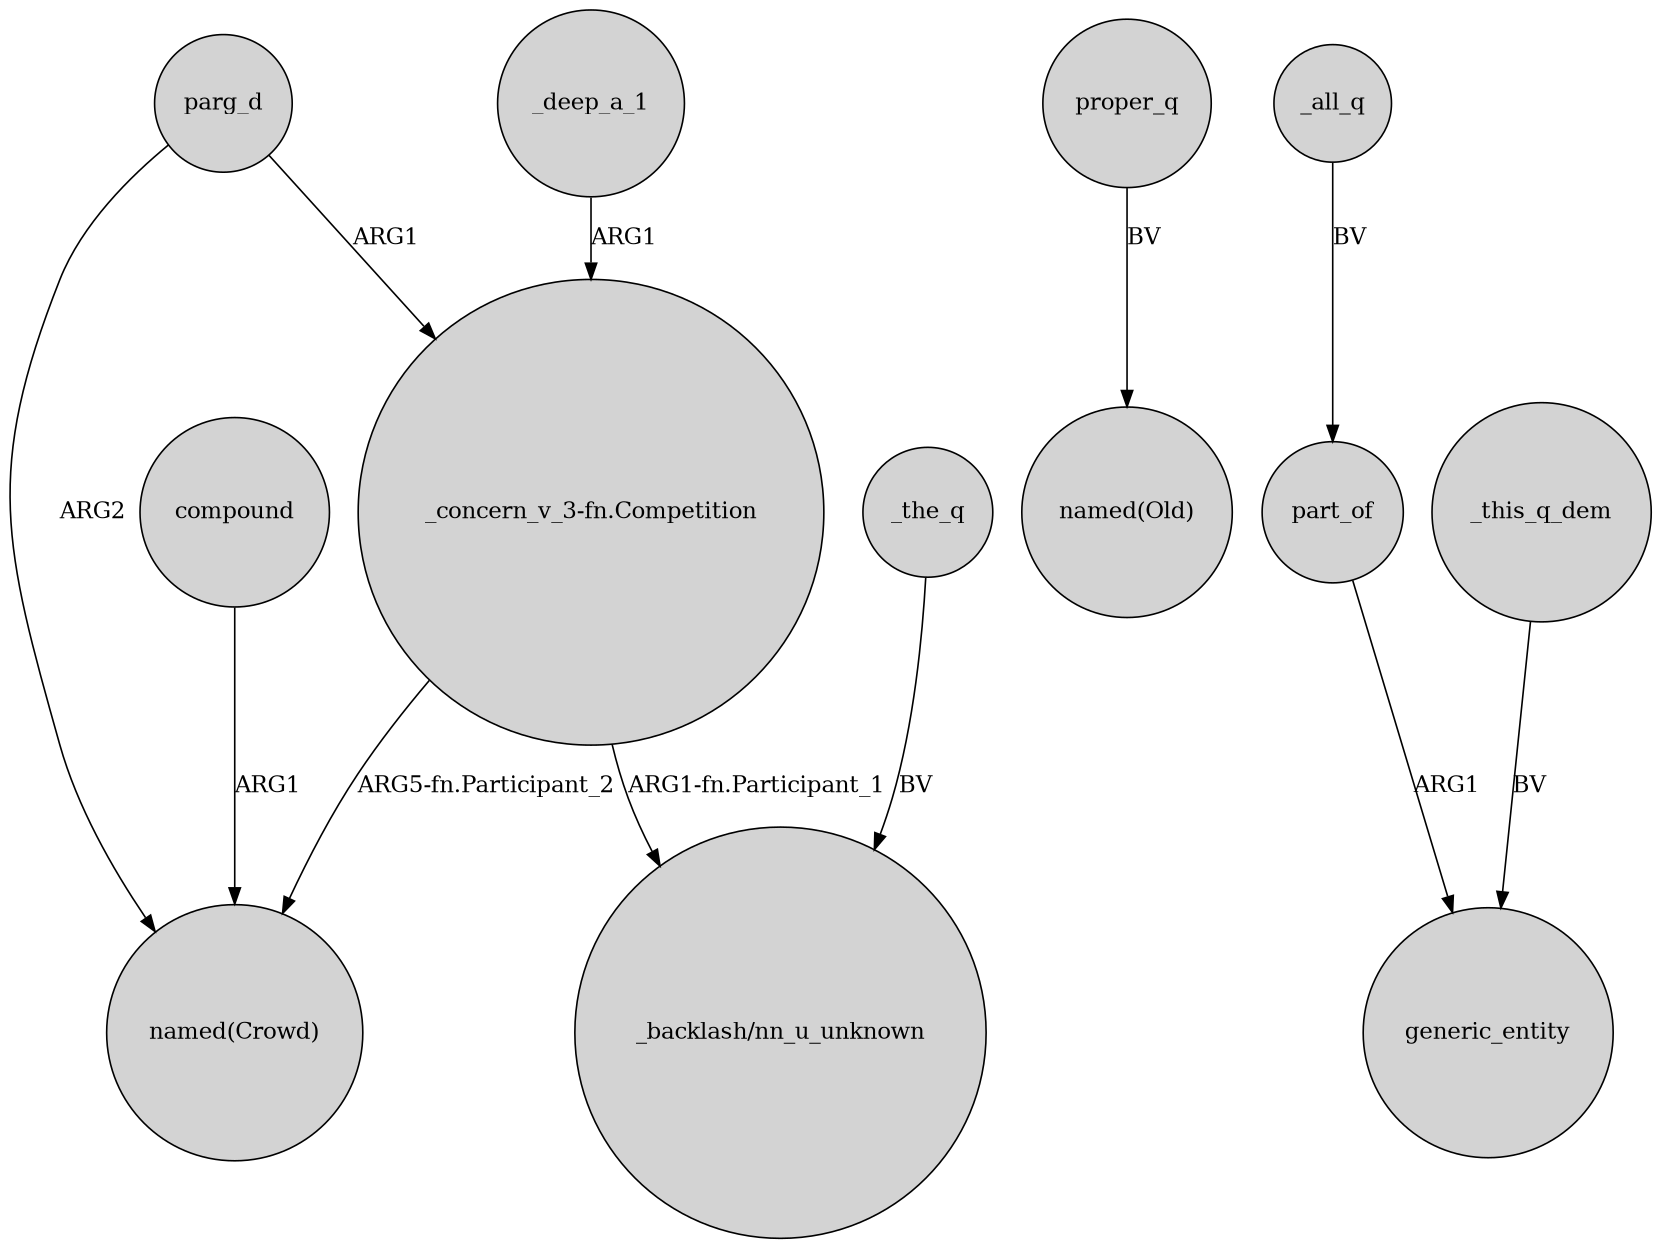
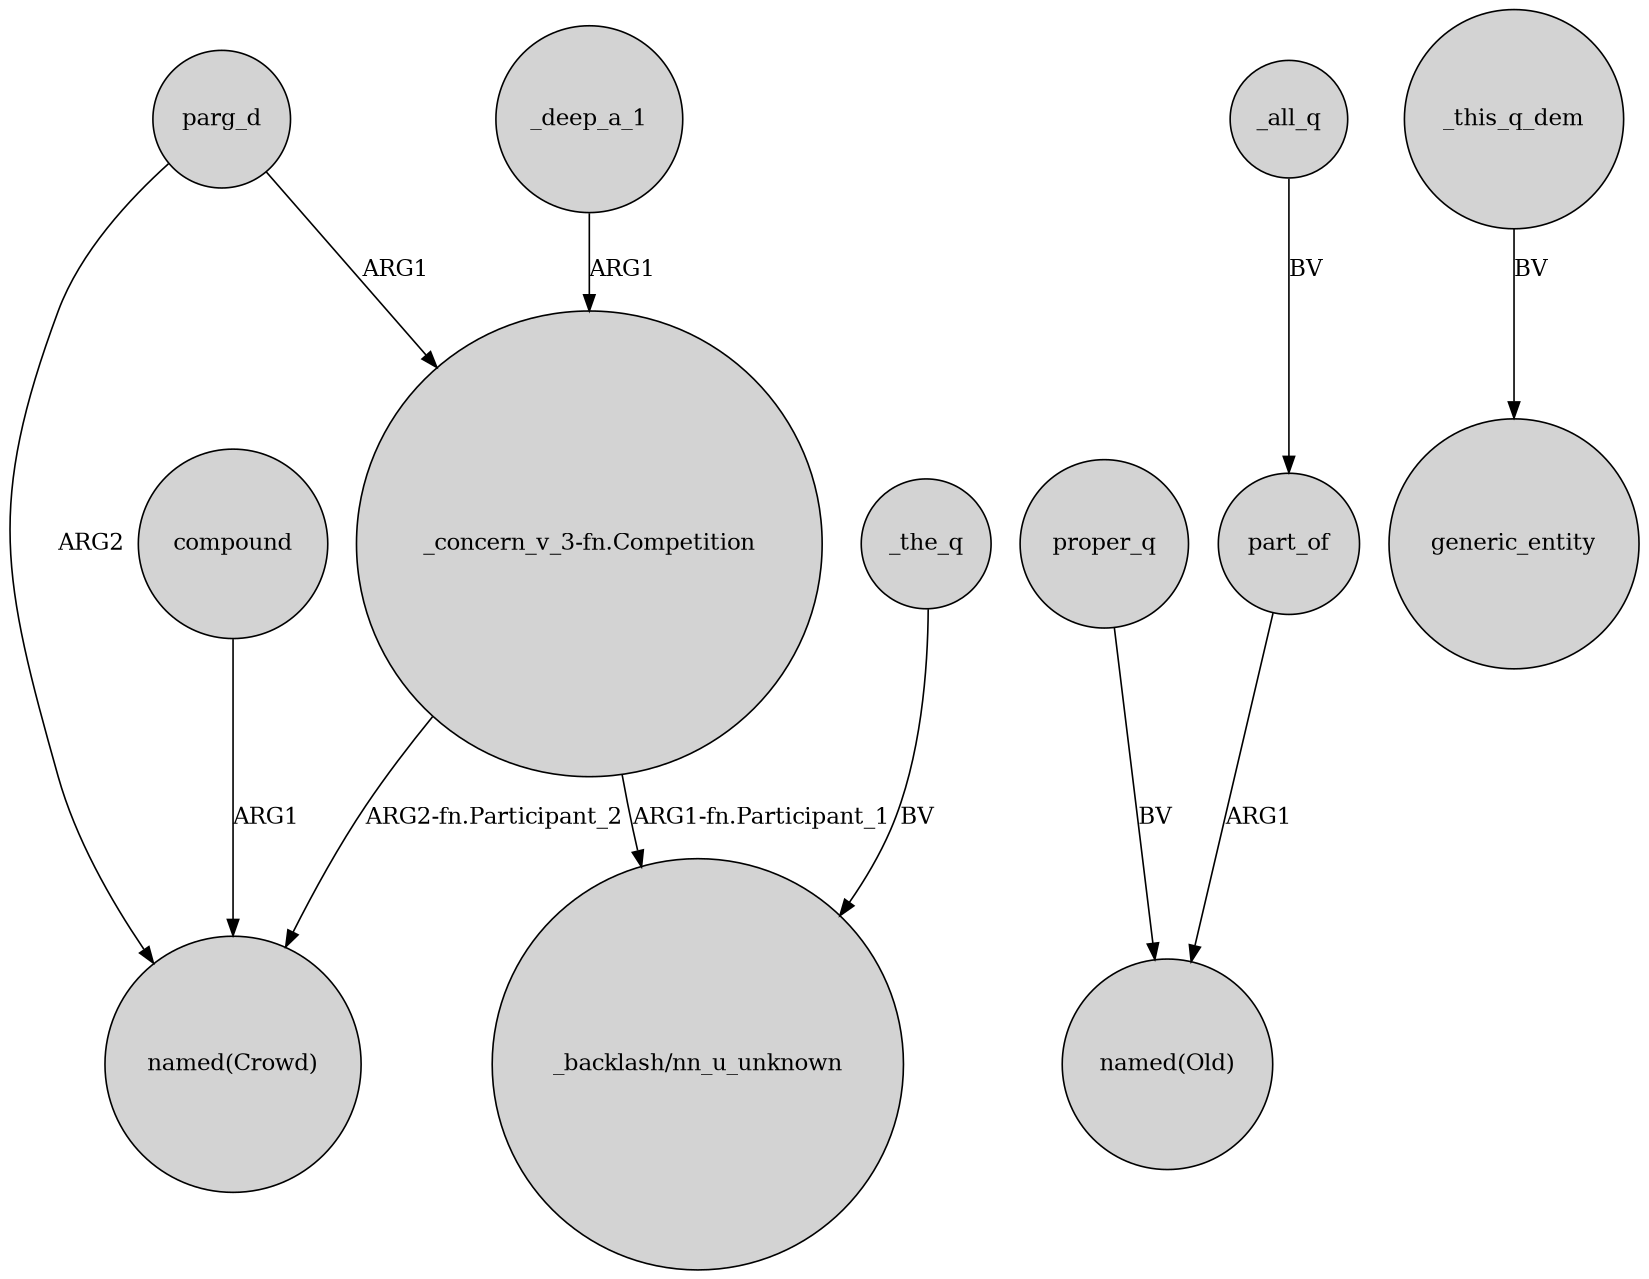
  digraph {
    node [shape=circle style=filled]
    compound
    "named(Crowd)"
    _the_q
    "_backlash/nn_u_unknown"
    n5 [label="_concern_v_3-fn.Competition"]
    parg_d
    proper_q
    "named(Old)"
    _all_q
    part_of
    generic_entity
    _deep_a_1
    _this_q_dem
    compound -> "named(Crowd)" [label=ARG1]
    _the_q -> "_backlash/nn_u_unknown" [label=BV]
-   n5 -> "named(Crowd)" [label="ARG5-fn.Participant_2"]
+   n5 -> "named(Crowd)" [label="ARG2-fn.Participant_2"]
    n5 -> "_backlash/nn_u_unknown" [label="ARG1-fn.Participant_1"]
    parg_d -> "named(Crowd)" [label=ARG2]
    parg_d -> n5 [label=ARG1]
    proper_q -> "named(Old)" [label=BV]
    _all_q -> part_of [label=BV]
-   part_of -> generic_entity [label=ARG1]
+   part_of -> "named(Old)" [label=ARG1]
    _deep_a_1 -> n5 [label=ARG1]
    _this_q_dem -> generic_entity [label=BV]
  }
